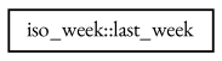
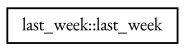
  digraph {
    rankdir=LR
    fontname="EB Garamond"
-   n1 [color=black fillcolor=white fontname="EB Garamond" fontsize=10 height=0.2 label="iso_week::last_week" shape=record style=filled width=0.4]
+   n1 [color=black fillcolor=white fontname="EB Garamond" fontsize=10 height=0.2 label="last_week::last_week" shape=record style=filled width=0.4]
  }
